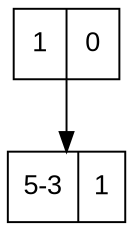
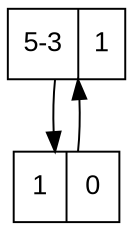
  digraph {
    fontname="Liberation Sans"
    node [shape=record fontname="Liberation Sans"]
    edge [fontname="Liberation Sans"]
    n1 [label="5-3|1}"]
    n2 [label="1|0}"]
+   n1 -> n2
    n2 -> n1
  }
